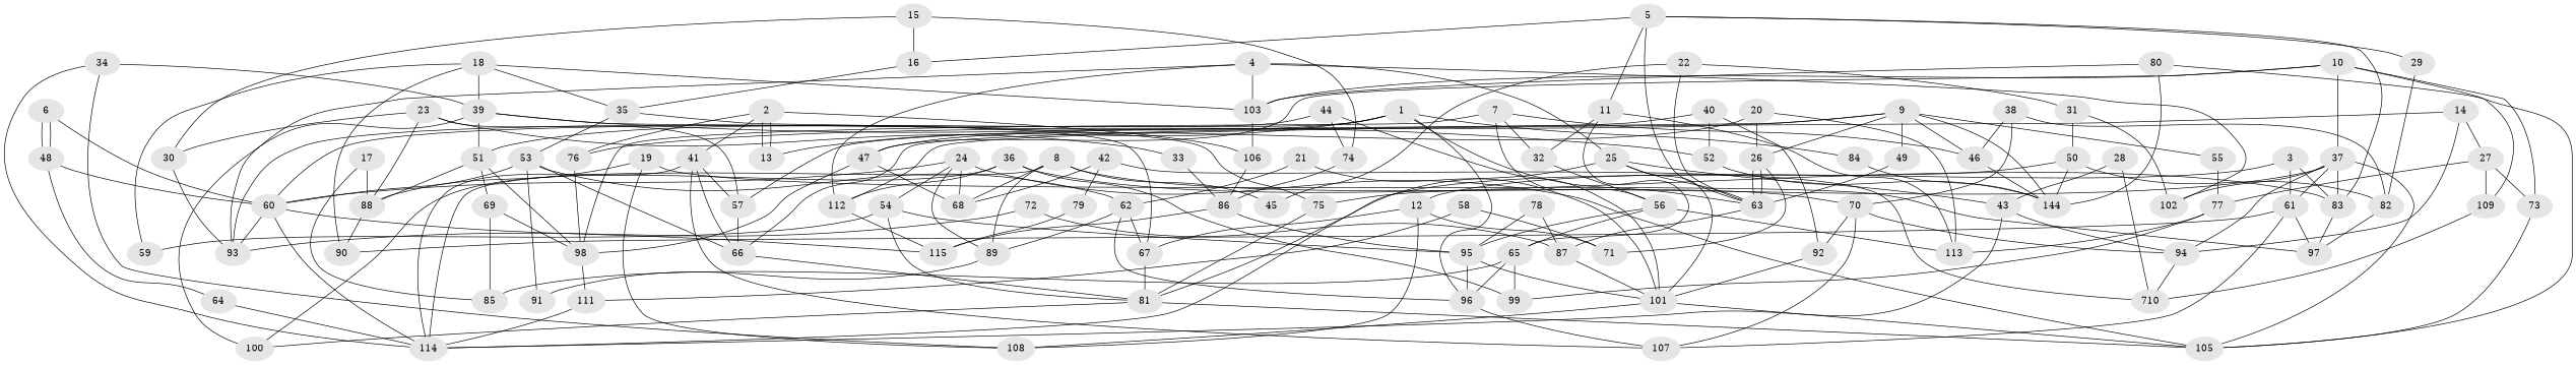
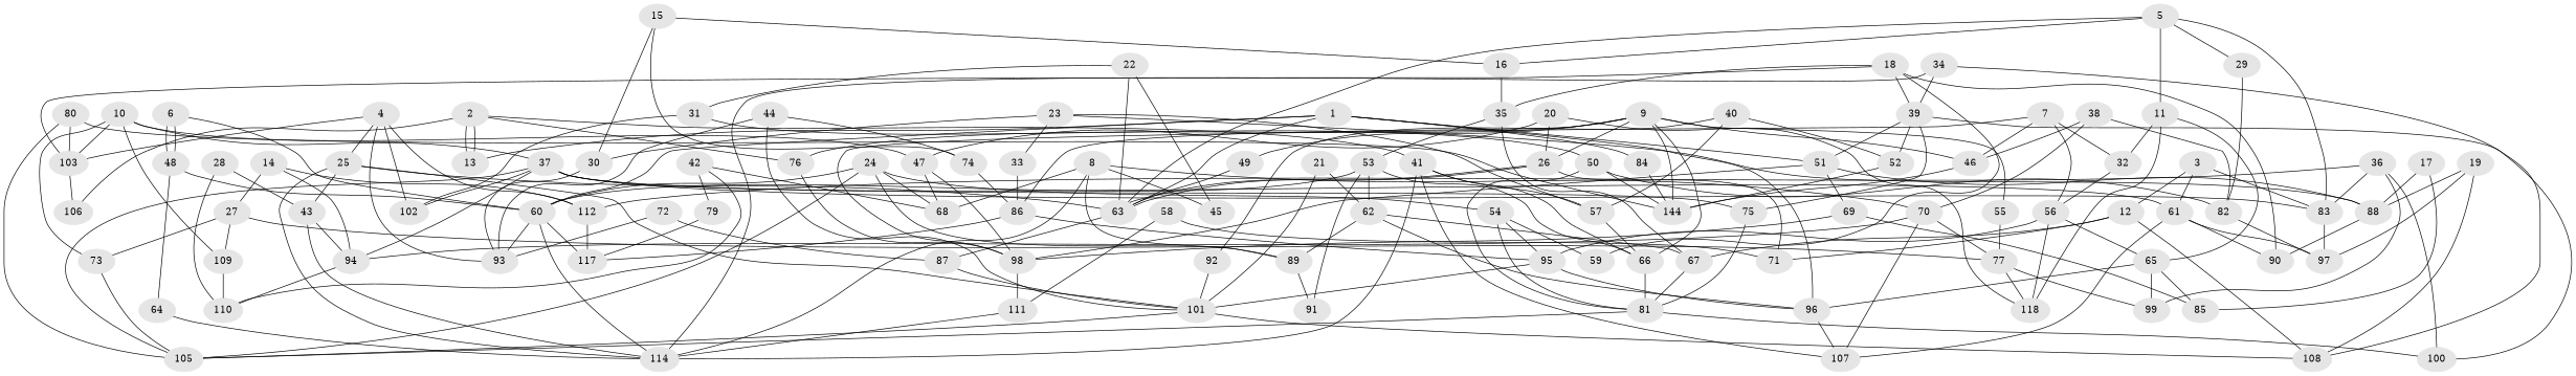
  graph {
    node [color=gray90 style=filled]
    1
    13
    51
    60
    63
    84
    96
    98
    88
    69
    93
    114
-   115
+   115 [label=117]
    87
    n15 [label=144]
    107
    2
    41
    76
    106
    66
    57
    3
    12
    61
    83
    67
    71
    108
    90
    97
    73
    105
    4
    25
    102
    103
    112
    101
    43
    5
    11
    16
    29
    32
    65
-   113
+   113 [label=118]
    35
    82
    6
    48
    64
    7
    46
    56
    95
    111
    8
    45
    68
    70
    89
    94
    77
    91
    9
    26
    49
    55
    86
    81
    10
    37
    47
    109
    75
-   110 [label=710]
+   110
    85
    99
    14
    27
    15
    30
    74
    53
    17
    18
    39
    59
    100
    52
    19
    20
    21
    62
    22
    31
    50
    23
    33
    24
    54
    28
    34
    36
    38
    40
    92
    42
    79
    44
    58
    72
-   78
    80
    1 -- 13
    1 -- 51
    1 -- 60
    1 -- 63
    1 -- 84
    1 -- 96
    51 -- 98
    51 -- 88
    51 -- 69
    60 -- 93
    60 -- 114
    60 -- 115
    63 -- 87
    84 -- n15
    96 -- 107
    98 -- 111
    88 -- 90
    69 -- 98
    69 -- 85
    87 -- 101
    2 -- 13
    2 -- 13
    2 -- 41
    2 -- 76
    2 -- 106
    41 -- 114
    41 -- 107
    41 -- 66
    41 -- 57
    76 -- 98
    66 -- 81
    57 -- 66
    3 -- 12
    3 -- 61
    3 -- 83
    12 -- 67
    12 -- 71
    12 -- 108
    61 -- 107
    61 -- 90
    61 -- 97
    83 -- 97
    67 -- 81
    73 -- 105
    4 -- 93
    4 -- 25
    4 -- 102
    4 -- 103
    4 -- 112
    25 -- 63
    25 -- 114
    25 -- 101
    25 -- 43
    103 -- 106
    112 -- 115
    101 -- 108
    101 -- 105
    43 -- 114
    43 -- 94
    5 -- 63
    5 -- 83
    5 -- 11
    5 -- 16
    5 -- 29
    11 -- 32
    11 -- 65
    11 -- 113
    16 -- 35
    29 -- 82
    32 -- 56
    65 -- 96
    65 -- 85
    65 -- 99
    35 -- 67
    35 -- 53
    82 -- 97
    6 -- 60
    6 -- 48
    6 -- 48
    48 -- 60
    48 -- 64
    64 -- 114
    7 -- 98
    7 -- 32
    7 -- 46
    7 -- 56
    46 -- n15
    56 -- 65
    56 -- 113
    56 -- 95
    95 -- 96
    95 -- 101
    111 -- 114
    8 -- 114
    8 -- 45
    8 -- 68
    8 -- 70
    8 -- 89
    70 -- 107
    70 -- 94
-   70 -- 92
+   70 -- 77
    89 -- 91
    94 -- 110
    77 -- 113
    77 -- 99
    9 -- n15
    9 -- 76
    9 -- 66
    9 -- 46
    9 -- 26
    9 -- 49
    9 -- 55
-   106 -- 86
+   9 -- 86
    26 -- 63
    26 -- 63
    26 -- 71
    49 -- 63
    55 -- 77
    86 -- 115
    86 -- 95
    81 -- 105
    81 -- 100
    10 -- 73
    10 -- 103
    10 -- 37
    10 -- 47
    10 -- 109
    37 -- 61
    37 -- 83
    37 -- 105
    37 -- 102
    37 -- 94
    37 -- 75
    47 -- 98
    47 -- 68
    109 -- 110
    75 -- 81
    14 -- 112
    14 -- 94
    14 -- 27
    27 -- 73
    27 -- 77
    27 -- 109
    15 -- 16
    15 -- 30
    15 -- 74
    30 -- 93
    74 -- 86
    53 -- 60
    53 -- 66
    53 -- 91
    53 -- 62
    17 -- 88
    17 -- 85
    18 -- 90
    18 -- 103
    18 -- 35
    18 -- 39
    18 -- 59
    39 -- 51
    39 -- 75
    39 -- 100
    39 -- 52
    52 -- n15
    19 -- 88
    19 -- 108
    19 -- 97
    20 -- 113
    20 -- 26
    20 -- 47
    21 -- 101
    21 -- 62
    62 -- 96
    62 -- 67
    62 -- 89
    22 -- 63
    22 -- 45
    22 -- 31
    31 -- 102
    31 -- 50
    50 -- n15
    50 -- 82
    50 -- 81
    23 -- 88
    23 -- 57
    23 -- 30
    23 -- 33
    33 -- 86
    24 -- 60
    24 -- 105
    24 -- 68
    24 -- 89
    24 -- 54
    54 -- 95
    54 -- 81
    54 -- 59
    28 -- 43
    28 -- 110
    34 -- 114
    34 -- 108
    34 -- 39
    36 -- 83
    36 -- 112
    36 -- 99
    36 -- 100
    38 -- 82
    38 -- 46
    38 -- 70
    40 -- 57
    40 -- 52
    40 -- 92
    92 -- 101
    42 -- 68
    42 -- 110
    42 -- 79
    79 -- 115
    44 -- 93
    44 -- 101
    44 -- 74
    58 -- 71
    58 -- 111
    72 -- 93
    72 -- 87
-   78 -- 87
-   78 -- 95
    80 -- n15
    80 -- 105
    80 -- 103
  }
